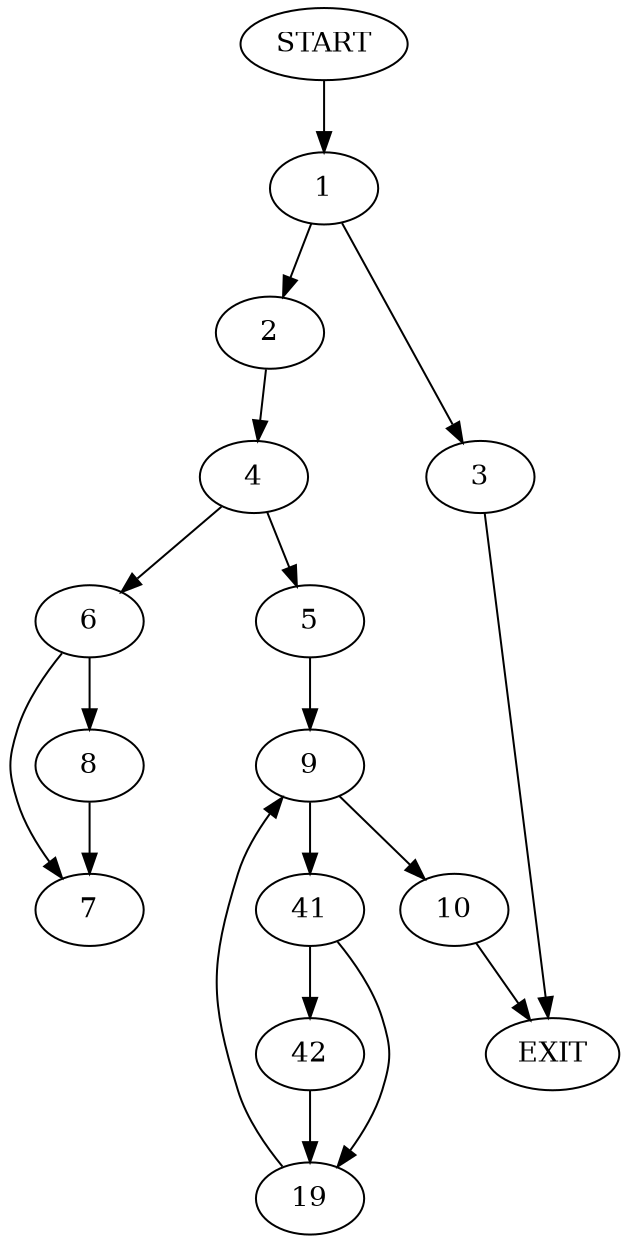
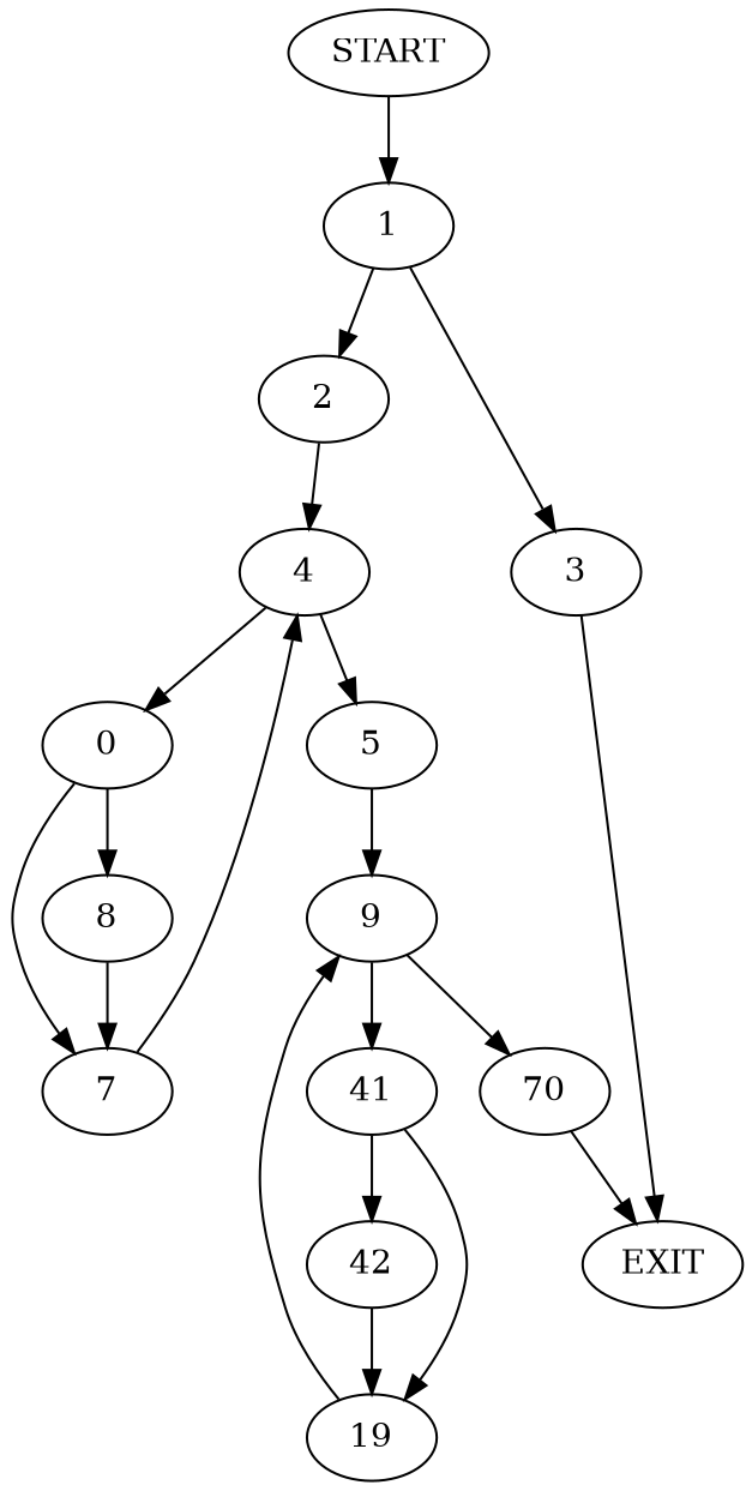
  digraph {
    n1 [label=START]
    1
    2
    3
    n5 [label=EXIT]
    4
    5
-   6
+   6 [label=0]
    9
    7
    8
-   10
+   10 [label=70]
    n13 [label=41]
    n14 [label=42]
    n15 [label=19]
    n1 -> 1
    1 -> 2
    1 -> 3
    2 -> 4
    3 -> n5
    4 -> 5
    4 -> 6
    5 -> 9
    6 -> 7
    6 -> 8
    9 -> 10
    9 -> n13
+   7 -> 4
    8 -> 7
    10 -> n5
    n13 -> n14
    n13 -> n15
    n14 -> n15
    n15 -> 9
  }
